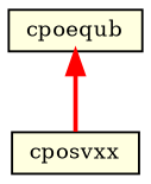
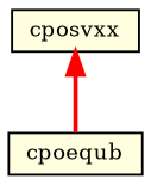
  digraph {
    rankdir=TB
    fontname="DejaVu Serif"
    node [color=black fillcolor=lightyellow fontname="DejaVu Serif" fontsize=10 shape=record style=filled]
    n1 [fontcolor=black height=0.2 label=cpoequb width=0.4]
    n2 [height=0.2 label=cposvxx width=0.4]
-   n1 -> n2 [color=red dir=back fontname="DejaVu Serif" fontsize=10 labelfontname=Helvetica labelfontsize=10 style=bold]
+   n2 -> n1 [color=red dir=back fontname="DejaVu Serif" fontsize=10 labelfontname=Helvetica labelfontsize=10 style=bold]
  }
